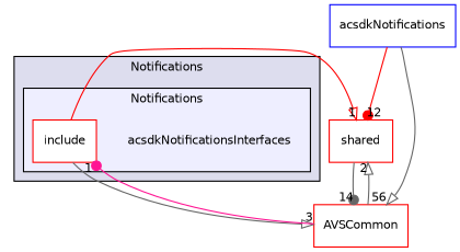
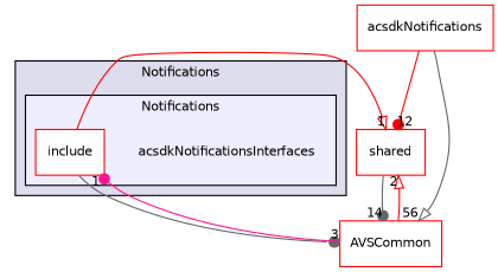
  digraph {
    compound=true
    node [color=red fontname=Helvetica fontsize=10 shape=box fillcolor=white style=filled]
    edge [arrowhead=onormal color=gray40 headlabel=1 labeldistance=1.5 labelfontname=Helvetica labelfontsize=10]
    n1 [color=blue label=acsdkNotificationsInterfaces shape=plaintext fillcolor="" style=""]
    n2 [label=include]
    n3 [label=shared]
    n4 [label=AVSCommon]
-   n5 [color=blue label=acsdkNotifications]
+   n5 [label=acsdkNotifications]
    subgraph cluster_1 {
      bgcolor="#ddddee"
      fontname=Helvetica
      fontsize=10
      label=Notifications
      pencolor=black
      subgraph cluster_2 {
        bgcolor="#eeeeff"
        fontname=Helvetica
        fontsize=10
        label=Notifications
        pencolor=black
        n1
        n2
      }
    }
    n2 -> n3 [color=red]
-   n2 -> n4 [headlabel=3]
+   n2 -> n4 [arrowhead=dot headlabel=3]
    n3 -> n4 [arrowhead=dot headlabel=14]
    n4 -> n2 [arrowhead=dot color=deeppink]
-   n4 -> n3 [headlabel=2]
+   n4 -> n3 [color=red headlabel=2]
    n5 -> n3 [arrowhead=dot color=red headlabel=12]
    n5 -> n4 [headlabel=56]
  }
